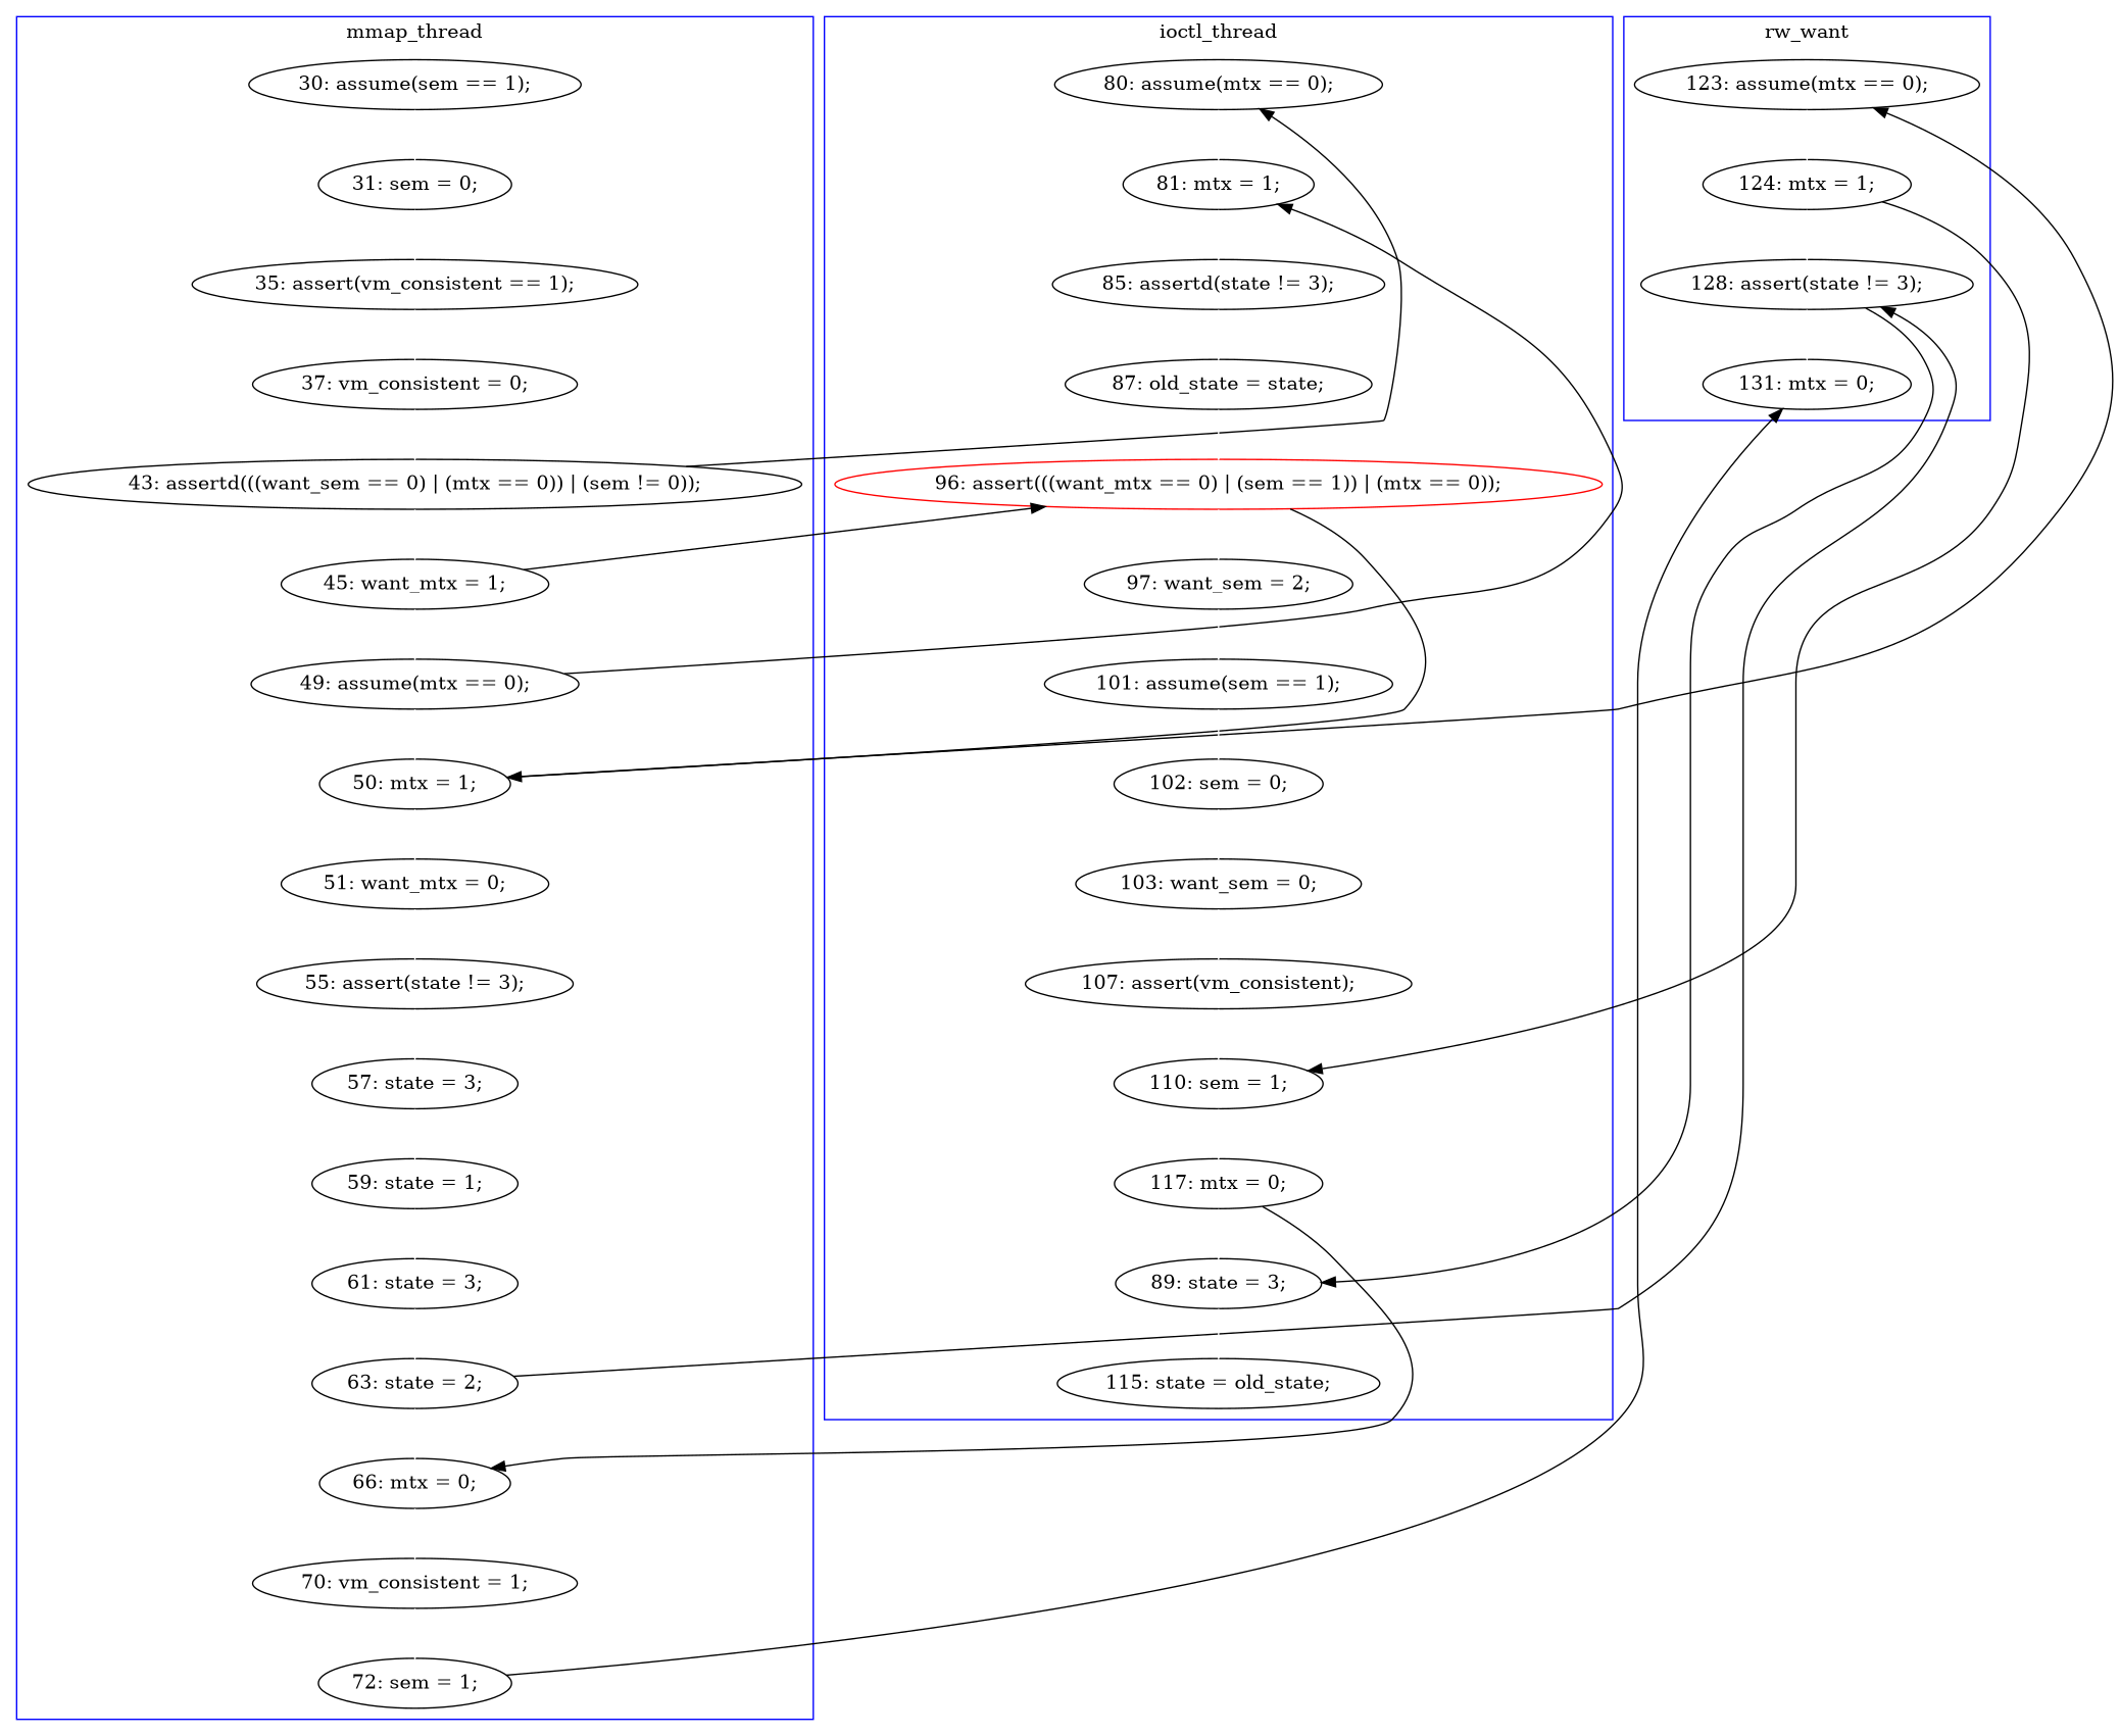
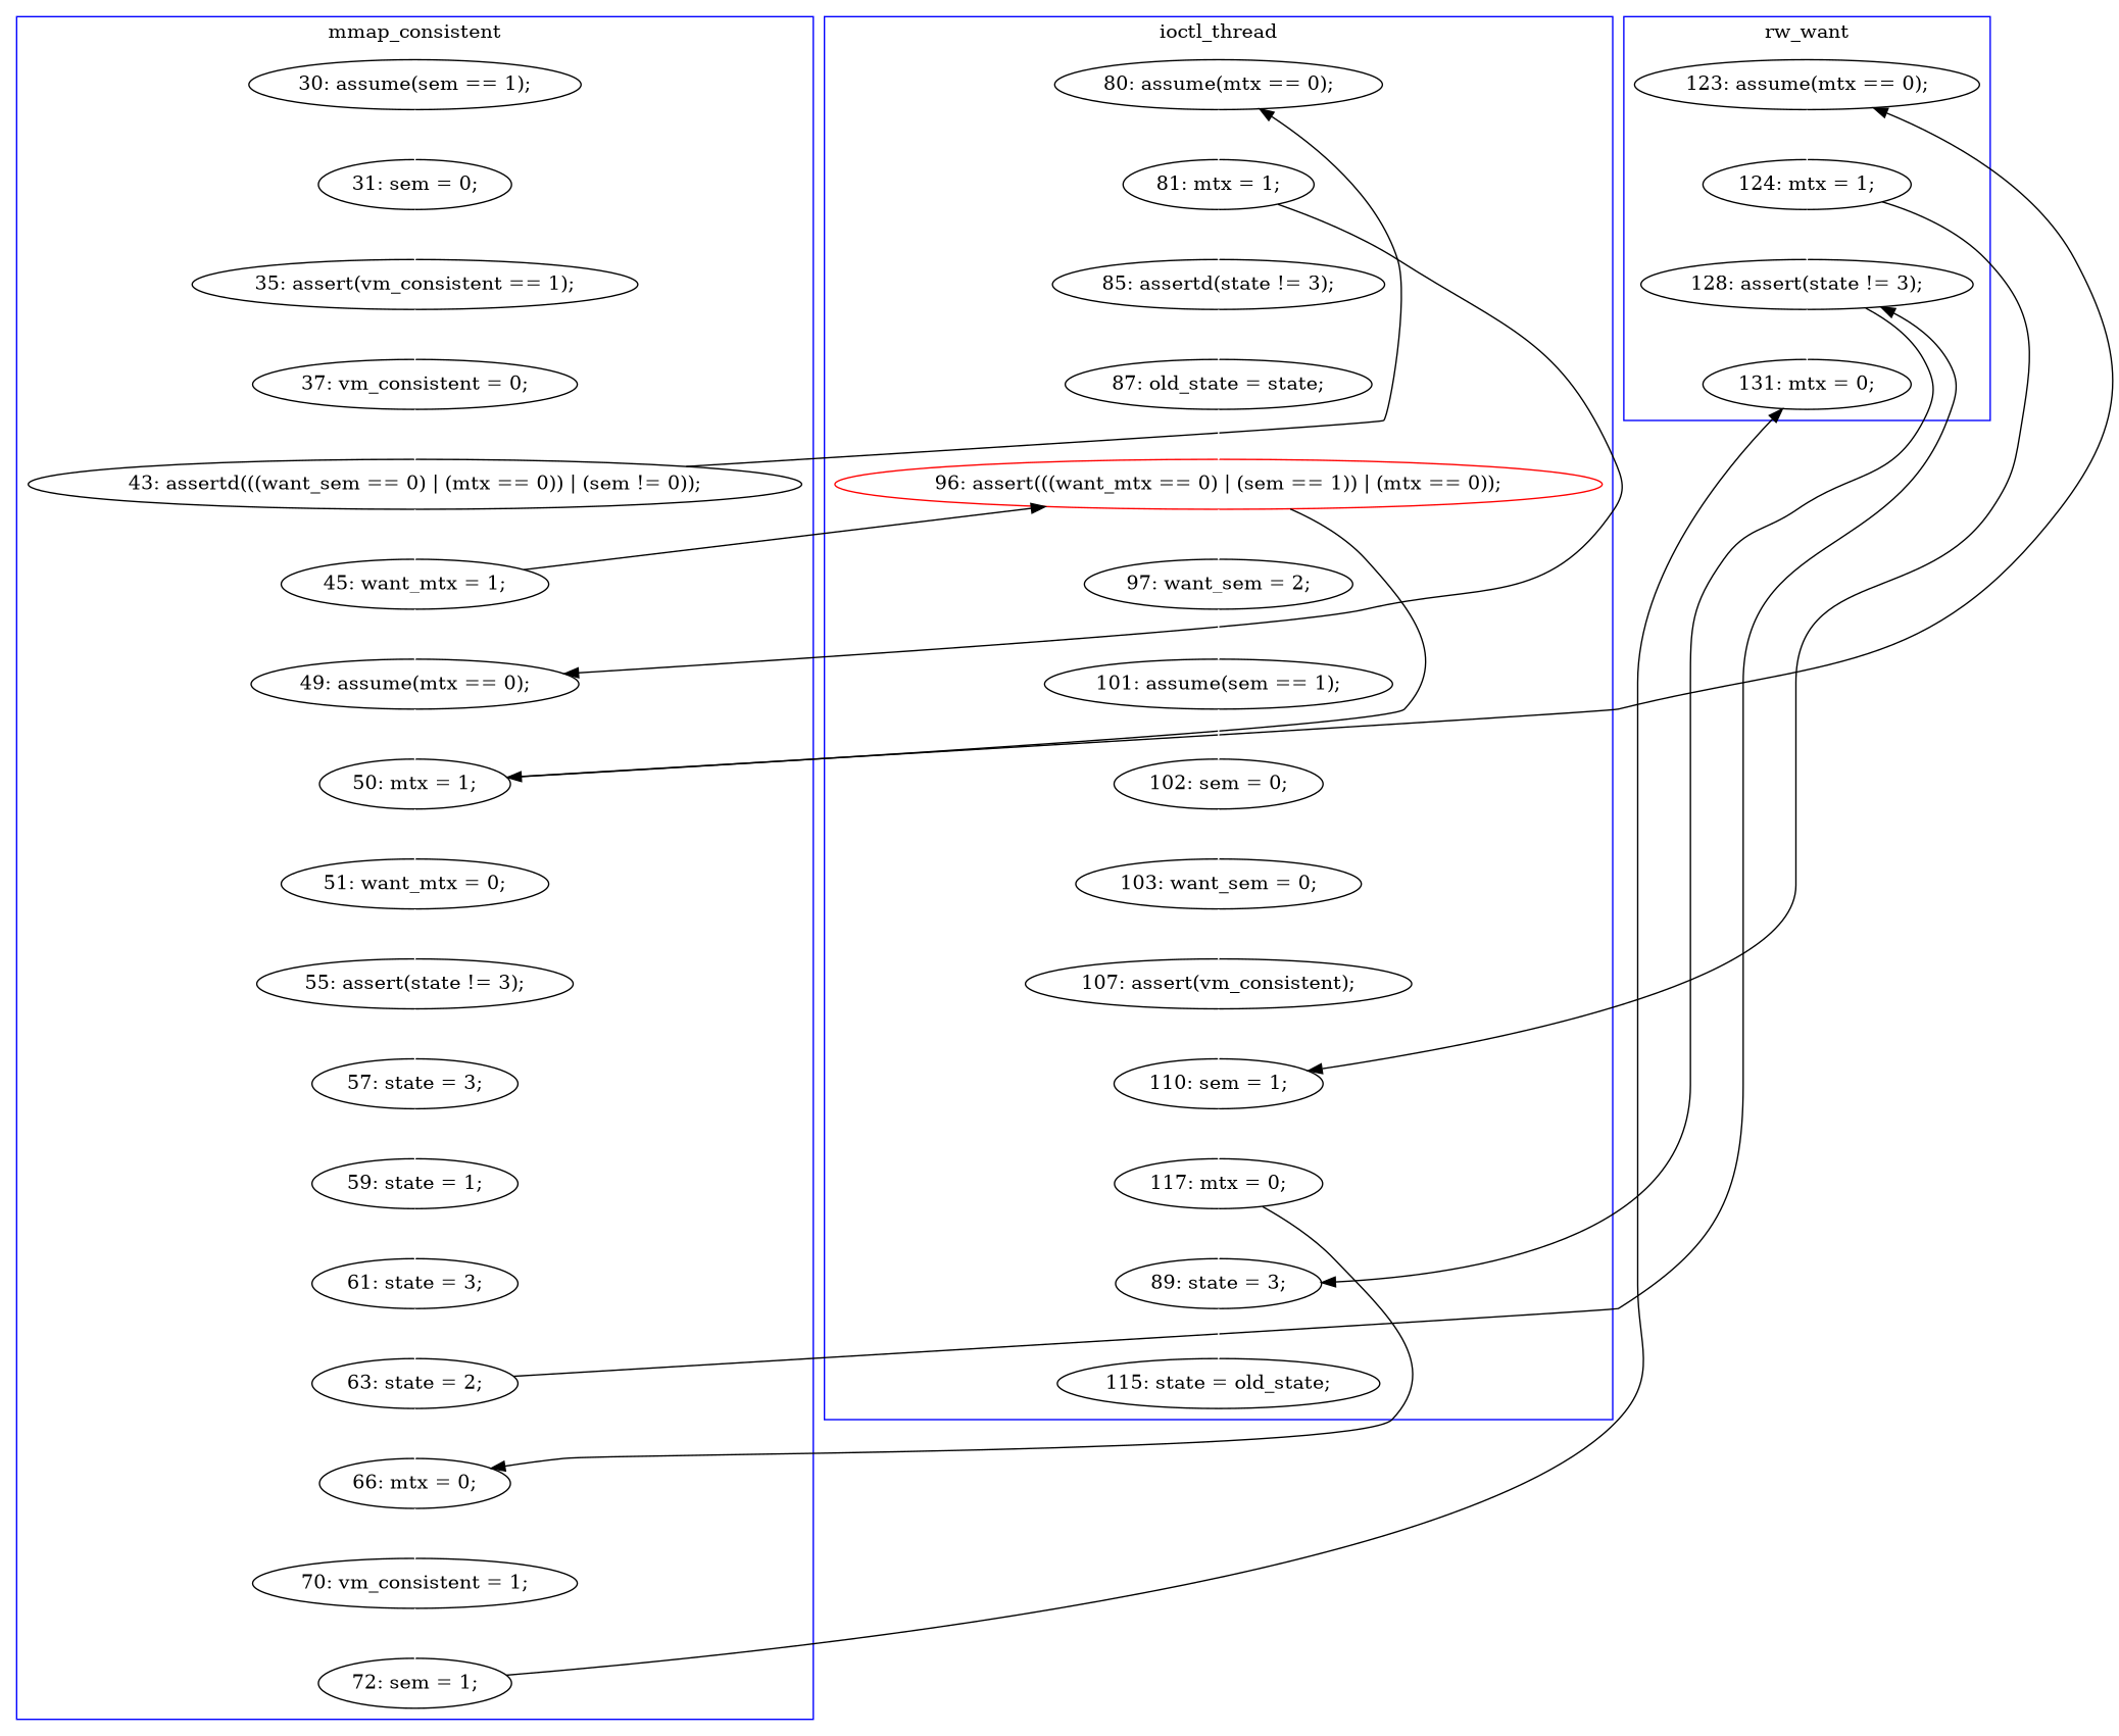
  digraph {
    edge [color=white style=solid]
    n1 [label="124: mtx = 1;"]
    n2 [label="128: assert(state != 3);"]
    n3 [label="131: mtx = 0;"]
    n4 [label="123: assume(mtx == 0);"]
    n5 [label="31: sem = 0;"]
    n6 [label="35: assert(vm_consistent == 1);"]
    n7 [label="66: mtx = 0;"]
    n8 [label="70: vm_consistent = 1;"]
    n9 [label="63: state = 2;"]
    n10 [label="45: want_mtx = 1;"]
    n11 [label="72: sem = 1;"]
    n12 [label="55: assert(state != 3);"]
    n13 [label="57: state = 3;"]
    n14 [label="49: assume(mtx == 0);"]
    n15 [label="50: mtx = 1;"]
    n16 [label="59: state = 1;"]
    n17 [label="61: state = 3;"]
    n18 [label="37: vm_consistent = 0;"]
    n19 [label="43: assertd(((want_sem == 0) | (mtx == 0)) | (sem != 0));"]
    n20 [label="51: want_mtx = 0;"]
    n21 [label="30: assume(sem == 1);"]
    n22 [label="89: state = 3;"]
    n23 [label="115: state = old_state;"]
    n24 [label="85: assertd(state != 3);"]
    n25 [label="87: old_state = state;"]
    n26 [label="81: mtx = 1;"]
    n27 [label="80: assume(mtx == 0);"]
    n28 [color=red label="96: assert(((want_mtx == 0) | (sem == 1)) | (mtx == 0));"]
    n29 [label="101: assume(sem == 1);"]
    n30 [label="102: sem = 0;"]
    n31 [label="103: want_sem = 0;"]
    n32 [label="107: assert(vm_consistent);"]
    n33 [label="117: mtx = 0;"]
    n34 [label="110: sem = 1;"]
    n35 [label="97: want_sem = 2;"]
    subgraph cluster_1 {
      color=blue
      label=rw_want
      n1
      n2
      n3
      n4
    }
    subgraph cluster_2 {
      color=blue
-     label=mmap_thread
+     label=mmap_consistent
      n5
      n6
      n7
      n8
      n9
      n10
      n11
      n12
      n13
      n14
      n15
      n16
      n17
      n18
      n19
      n20
      n21
    }
    subgraph cluster_3 {
      color=blue
      label=ioctl_thread
      n22
      n23
      n24
      n25
      n26
      n27
      n28
      n29
      n30
      n31
      n32
      n33
      n34
      n35
    }
    n1 -> n2
    n1 -> n34 [color=black constraint=false]
    n2 -> n3
    n2 -> n22 [color=black constraint=false]
    n4 -> n1
    n5 -> n6
    n6 -> n18
    n7 -> n8
    n8 -> n11
    n9 -> n2 [color=black constraint=false]
    n9 -> n7
    n10 -> n14
    n10 -> n28 [color=black constraint=false]
    n11 -> n3 [color=black constraint=false]
    n12 -> n13
    n13 -> n16
    n14 -> n15
    n15 -> n4 [color=black constraint=false]
    n15 -> n20
    n16 -> n17
    n17 -> n9
    n18 -> n19
    n19 -> n10
    n19 -> n27 [color=black constraint=false]
    n20 -> n12
    n21 -> n5
    n22 -> n23
    n24 -> n25
    n25 -> n28
-   n14 -> n26 [color=black constraint=false]
+   n26 -> n14 [color=black constraint=false]
    n26 -> n24
    n27 -> n26
    n28 -> n15 [color=black constraint=false]
    n28 -> n35
    n29 -> n30
    n30 -> n31
    n31 -> n32
    n32 -> n34
    n33 -> n7 [color=black constraint=false]
    n33 -> n22
    n34 -> n33
    n35 -> n29
  }
